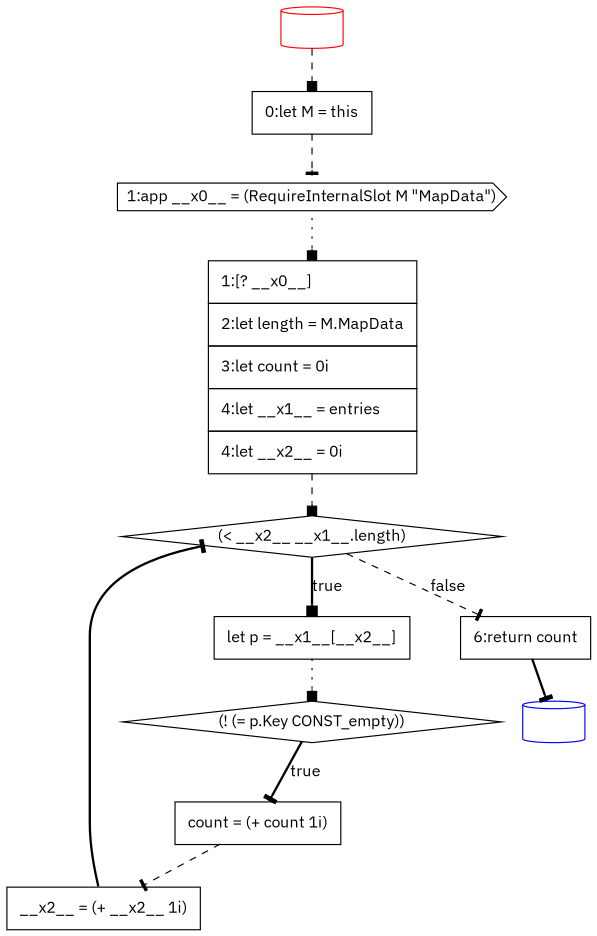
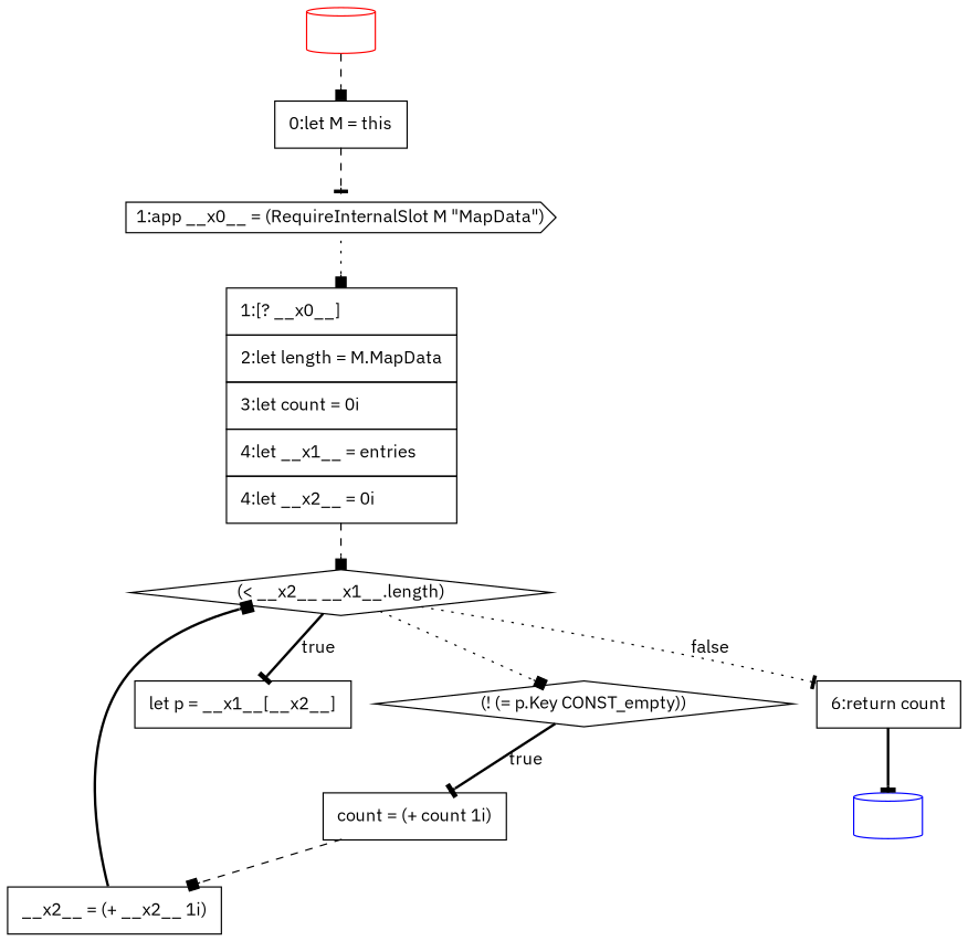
  digraph {
    fontname="IBM Plex Sans"
    node [color=black fillcolor=white fontname="IBM Plex Sans" shape=none style=filled margin=0]
    edge [arrowhead=box color=black fontname="IBM Plex Sans" style=dashed]
    n1 [color=blue label=" " shape=cylinder margin=""]
    n2 [label=<<font color="black">     <table border="0" cellborder="1" cellspacing="0" cellpadding="10">       <tr><td align="left">let p = __x1__[__x2__]</td></tr>     </table>   </font>>]
    n3 [label=<<font color="black">(! (= p.Key CONST_empty))</font>> shape=diamond margin=""]
    n4 [label=<<font color="black">     <table border="0" cellborder="1" cellspacing="0" cellpadding="10">       <tr><td align="left">count = (+ count 1i)</td></tr>     </table>   </font>>]
    n5 [label=<<font color="black">     <table border="0" cellborder="1" cellspacing="0" cellpadding="10">       <tr><td align="left">__x2__ = (+ __x2__ 1i)</td></tr>     </table>   </font>>]
    n6 [label=<<font color="black">(&lt; __x2__ __x1__.length)</font>> shape=diamond margin=""]
    n7 [label=<<font color="black">     <table border="0" cellborder="1" cellspacing="0" cellpadding="10">       <tr><td align="left">6:return count</td></tr>     </table>   </font>>]
    n8 [label=<<font color="black">     <table border="0" cellborder="1" cellspacing="0" cellpadding="10">       <tr><td align="left">0:let M = this</td></tr>     </table>   </font>>]
    n9 [label=<<font color="black">1:app __x0__ = (RequireInternalSlot M &quot;MapData&quot;)</font>> shape=cds margin=""]
    n10 [label=<<font color="black">     <table border="0" cellborder="1" cellspacing="0" cellpadding="10">       <tr><td align="left">1:[? __x0__]</td></tr>       <tr><td align="left">2:let length = M.MapData</td></tr>       <tr><td align="left">3:let count = 0i</td></tr>       <tr><td align="left">4:let __x1__ = entries</td></tr>       <tr><td align="left">4:let __x2__ = 0i</td></tr>     </table>   </font>>]
    n11 [color=red label=" " shape=cylinder margin=""]
-   n2 -> n3 [style=dotted]
+   n6 -> n3 [style=dotted]
    n3 -> n4 [arrowhead=tee label=<<font color="black">true</font>> style=bold]
-   n4 -> n5 [arrowhead=tee]
-   n5 -> n6 [arrowhead=tee style=bold]
-   n6 -> n2 [label=<<font color="black">true</font>> style=bold]
-   n6 -> n7 [arrowhead=tee label=<<font color="black">false</font>>]
+   n4 -> n5
+   n5 -> n6 [style=bold]
+   n6 -> n2 [arrowhead=tee label=<<font color="black">true</font>> style=bold]
+   n6 -> n7 [arrowhead=tee label=<<font color="black">false</font>> style=dotted]
    n7 -> n1 [arrowhead=tee style=bold]
    n8 -> n9 [arrowhead=tee]
    n9 -> n10 [style=dotted]
    n10 -> n6
    n11 -> n8
  }
